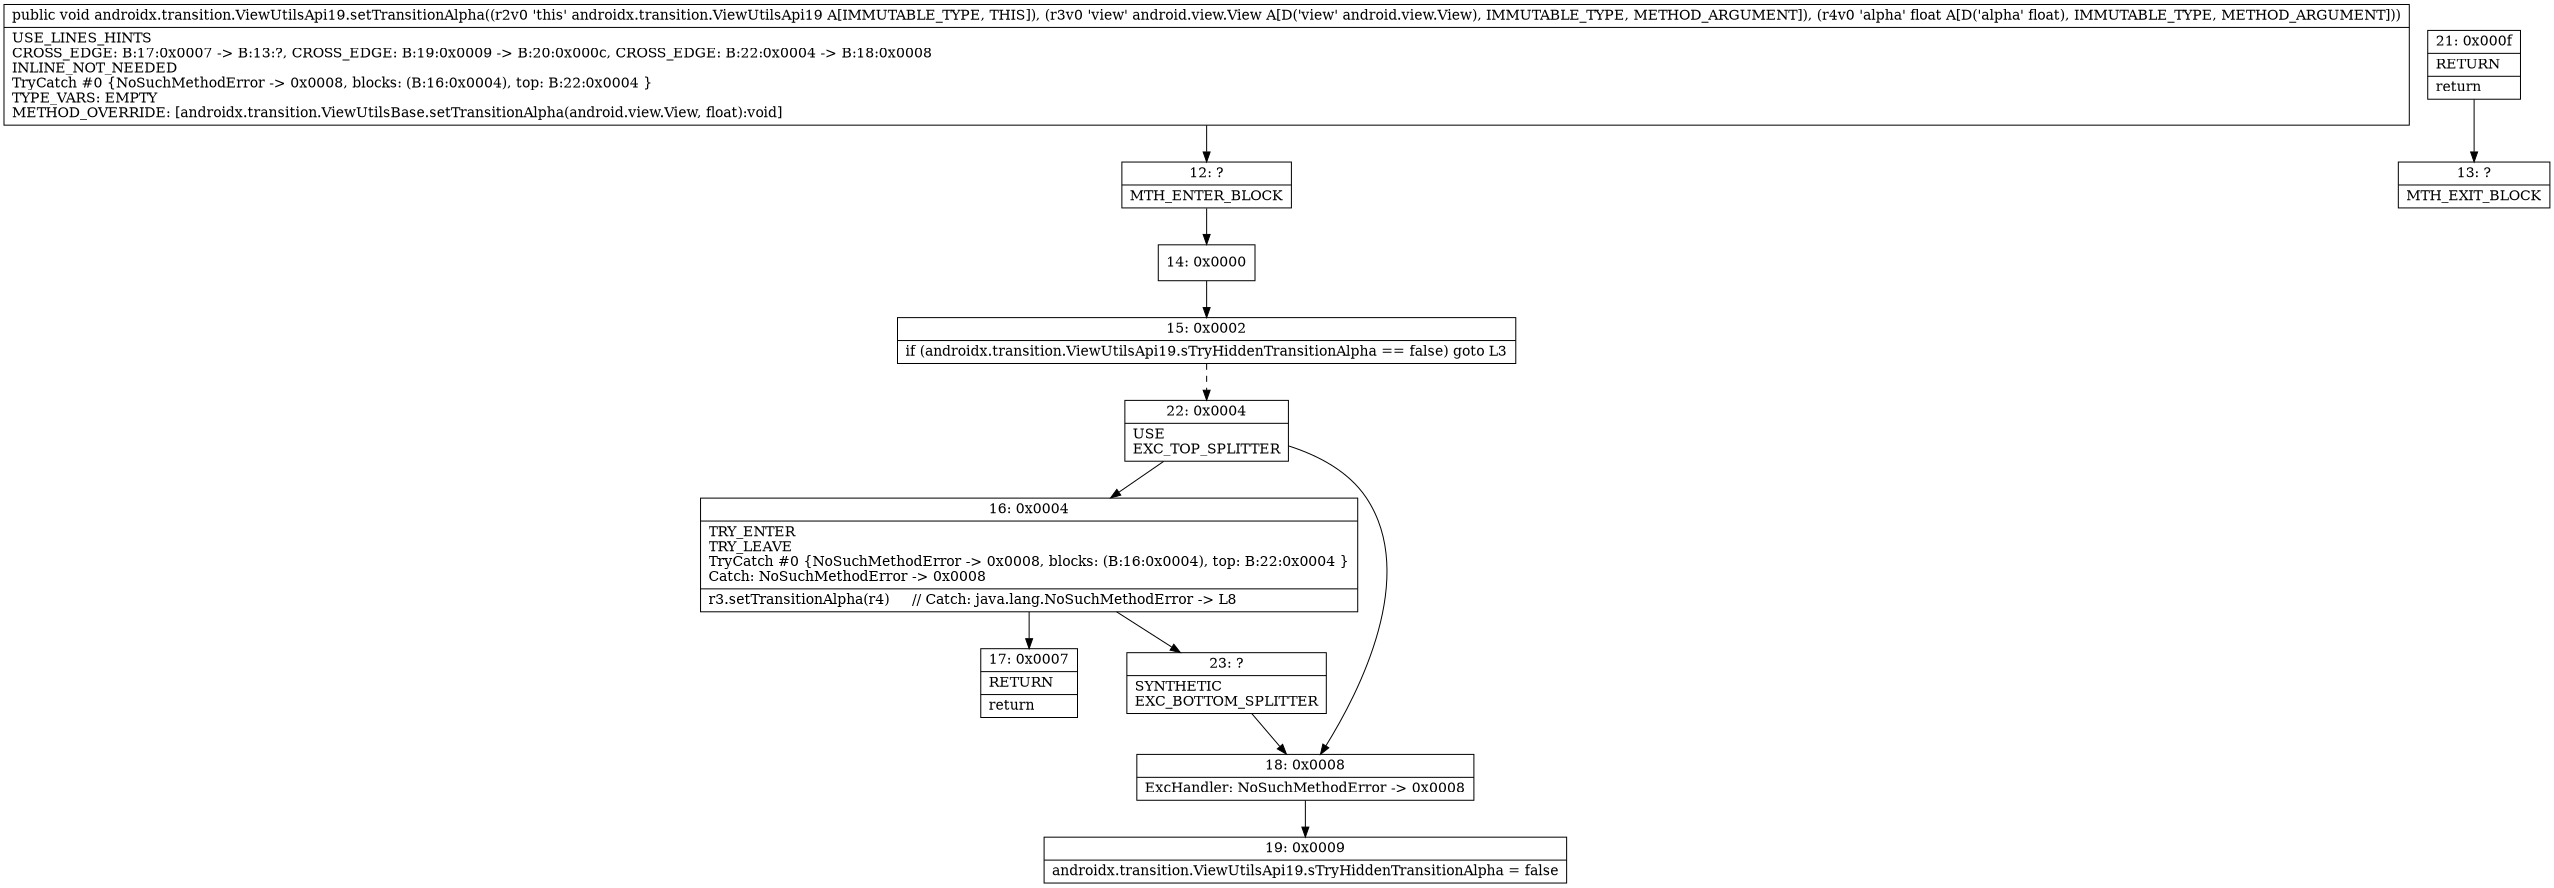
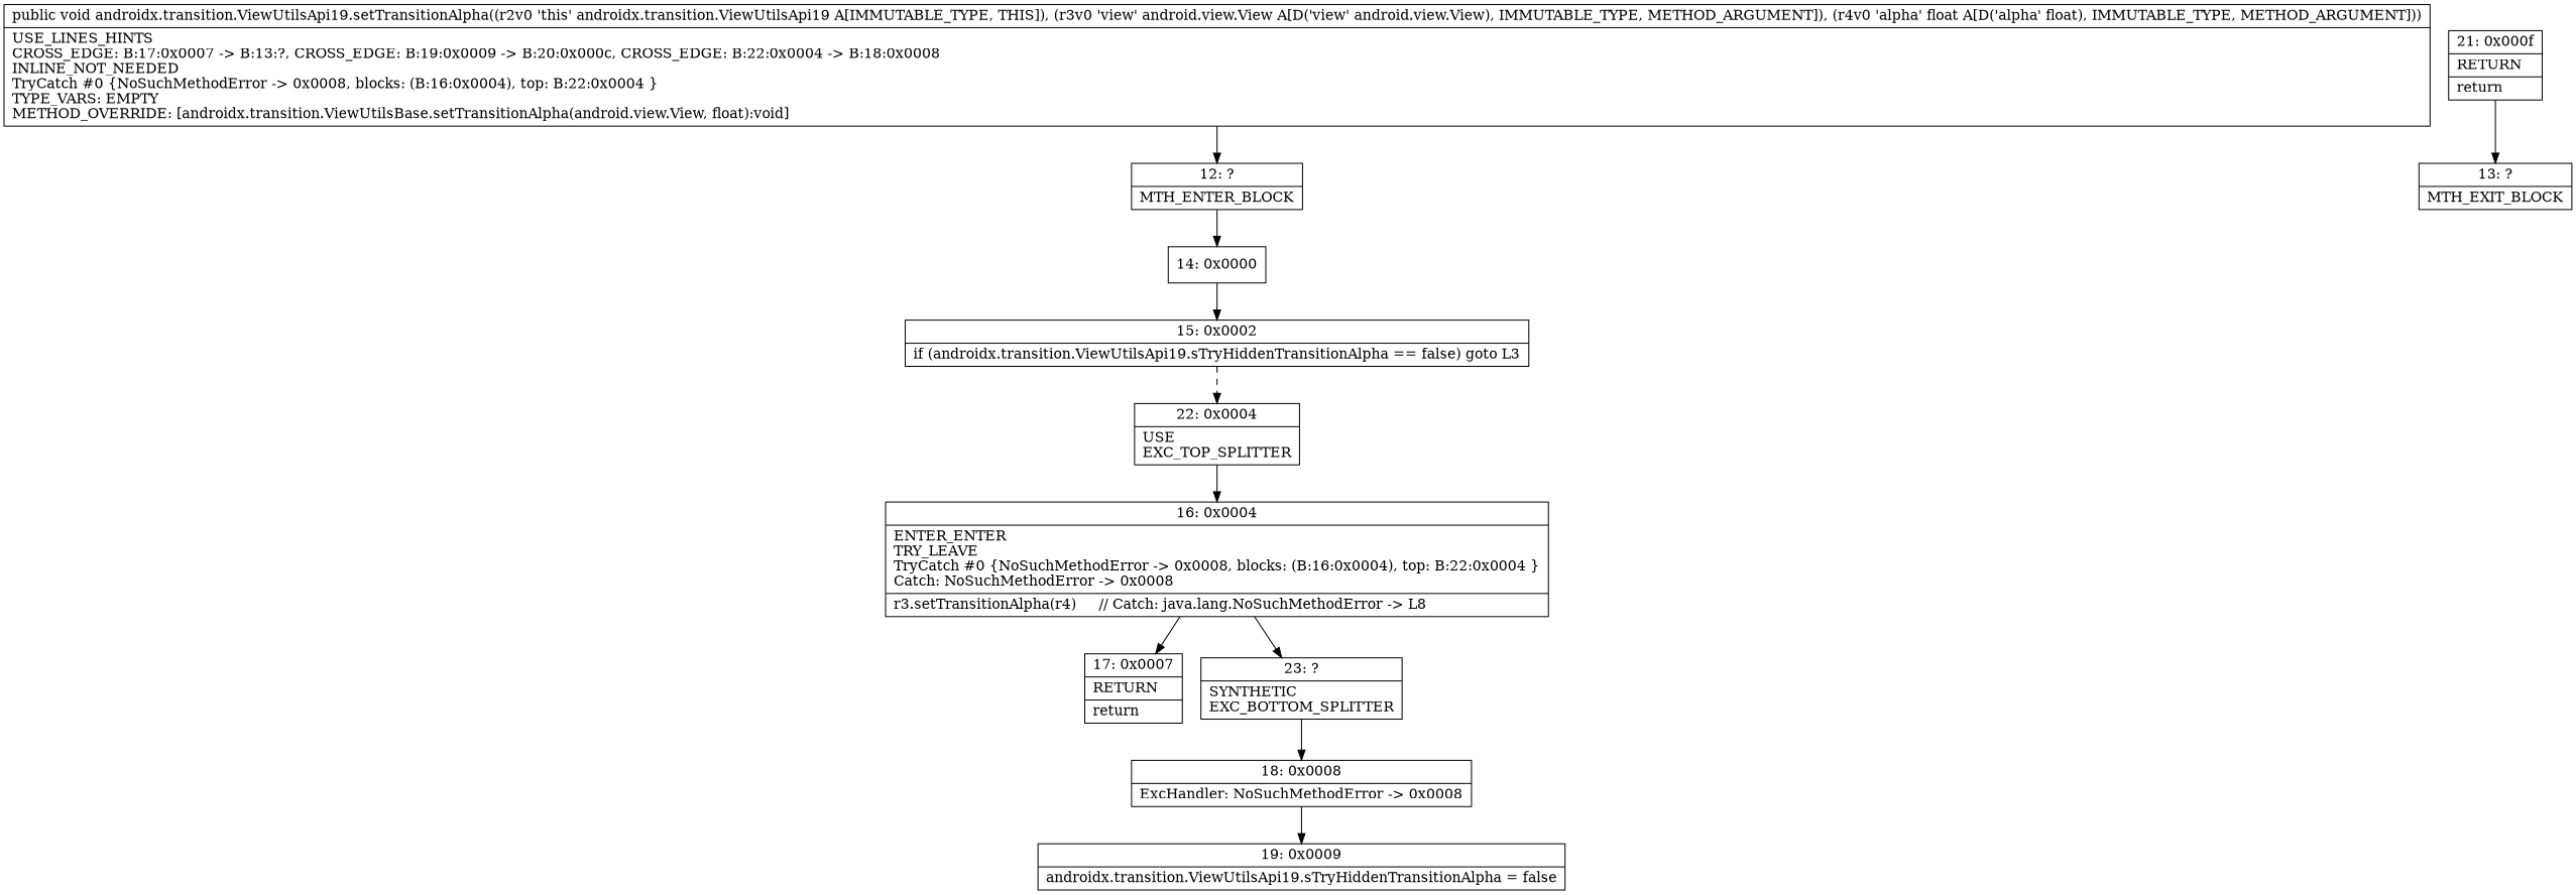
  digraph {
    node [shape=record]
    n1 [label="{12\:\ ?|MTH_ENTER_BLOCK\l}"]
    n2 [label="{14\:\ 0x0000}"]
    n3 [label="{15\:\ 0x0002|if (androidx.transition.ViewUtilsApi19.sTryHiddenTransitionAlpha == false) goto L3\l}"]
    n4 [label="{22\:\ 0x0004|USE\lEXC_TOP_SPLITTER\l}"]
-   n5 [label="{16\:\ 0x0004|TRY_ENTER\lTRY_LEAVE\lTryCatch #0 \{NoSuchMethodError \-\> 0x0008, blocks: (B:16:0x0004), top: B:22:0x0004 \}\lCatch: NoSuchMethodError \-\> 0x0008\l|r3.setTransitionAlpha(r4)     \/\/ Catch: java.lang.NoSuchMethodError \-\> L8\l}"]
+   n5 [label="{16\:\ 0x0004|ENTER_ENTER\lTRY_LEAVE\lTryCatch #0 \{NoSuchMethodError \-\> 0x0008, blocks: (B:16:0x0004), top: B:22:0x0004 \}\lCatch: NoSuchMethodError \-\> 0x0008\l|r3.setTransitionAlpha(r4)     \/\/ Catch: java.lang.NoSuchMethodError \-\> L8\l}"]
    n6 [label="{18\:\ 0x0008|ExcHandler: NoSuchMethodError \-\> 0x0008\l}"]
    n7 [label="{21\:\ 0x000f|RETURN\l|return\l}"]
    n8 [label="{13\:\ ?|MTH_EXIT_BLOCK\l}"]
    n9 [label="{17\:\ 0x0007|RETURN\l|return\l}"]
    n10 [label="{23\:\ ?|SYNTHETIC\lEXC_BOTTOM_SPLITTER\l}"]
    n11 [label="{19\:\ 0x0009|androidx.transition.ViewUtilsApi19.sTryHiddenTransitionAlpha = false\l}"]
    n12 [label="{public void androidx.transition.ViewUtilsApi19.setTransitionAlpha((r2v0 'this' androidx.transition.ViewUtilsApi19 A[IMMUTABLE_TYPE, THIS]), (r3v0 'view' android.view.View A[D('view' android.view.View), IMMUTABLE_TYPE, METHOD_ARGUMENT]), (r4v0 'alpha' float A[D('alpha' float), IMMUTABLE_TYPE, METHOD_ARGUMENT]))  | USE_LINES_HINTS\lCROSS_EDGE: B:17:0x0007 \-\> B:13:?, CROSS_EDGE: B:19:0x0009 \-\> B:20:0x000c, CROSS_EDGE: B:22:0x0004 \-\> B:18:0x0008\lINLINE_NOT_NEEDED\lTryCatch #0 \{NoSuchMethodError \-\> 0x0008, blocks: (B:16:0x0004), top: B:22:0x0004 \}\lTYPE_VARS: EMPTY\lMETHOD_OVERRIDE: [androidx.transition.ViewUtilsBase.setTransitionAlpha(android.view.View, float):void]\l}"]
    n1 -> n2
    n2 -> n3
    n3 -> n4 [style=dashed]
    n4 -> n5
-   n4 -> n6
    n5 -> n9
    n5 -> n10
    n6 -> n11
    n7 -> n8
    n10 -> n6
    n12 -> n1
  }
